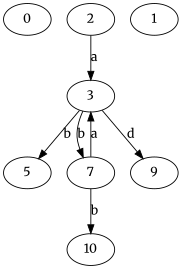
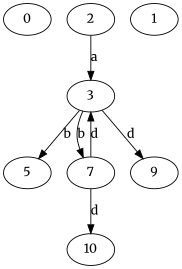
  strict digraph {
    fontname=Merriweather
    node [fontname=Merriweather]
    edge [fontname=Merriweather]
    0
    2
    3
    5
    7
    9
    10
    1
    2 -> 3 [label=a]
    3 -> 5 [label=b]
    3 -> 7 [label=b]
    3 -> 9 [label=d]
-   7 -> 3 [label=a]
-   7 -> 10 [label=b]
+   7 -> 3 [label=d]
+   7 -> 10 [label=d]
  }
